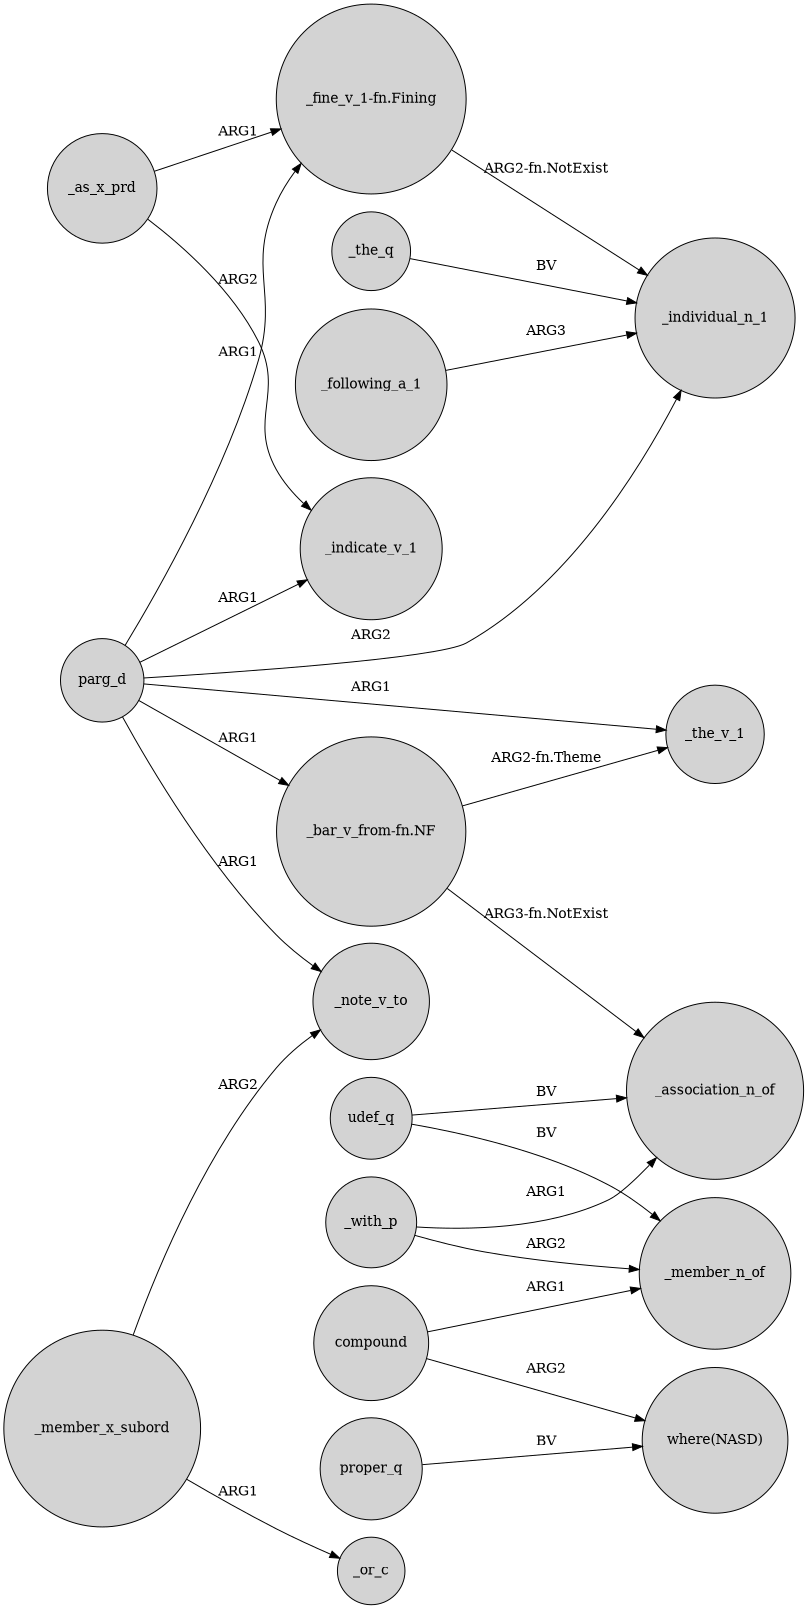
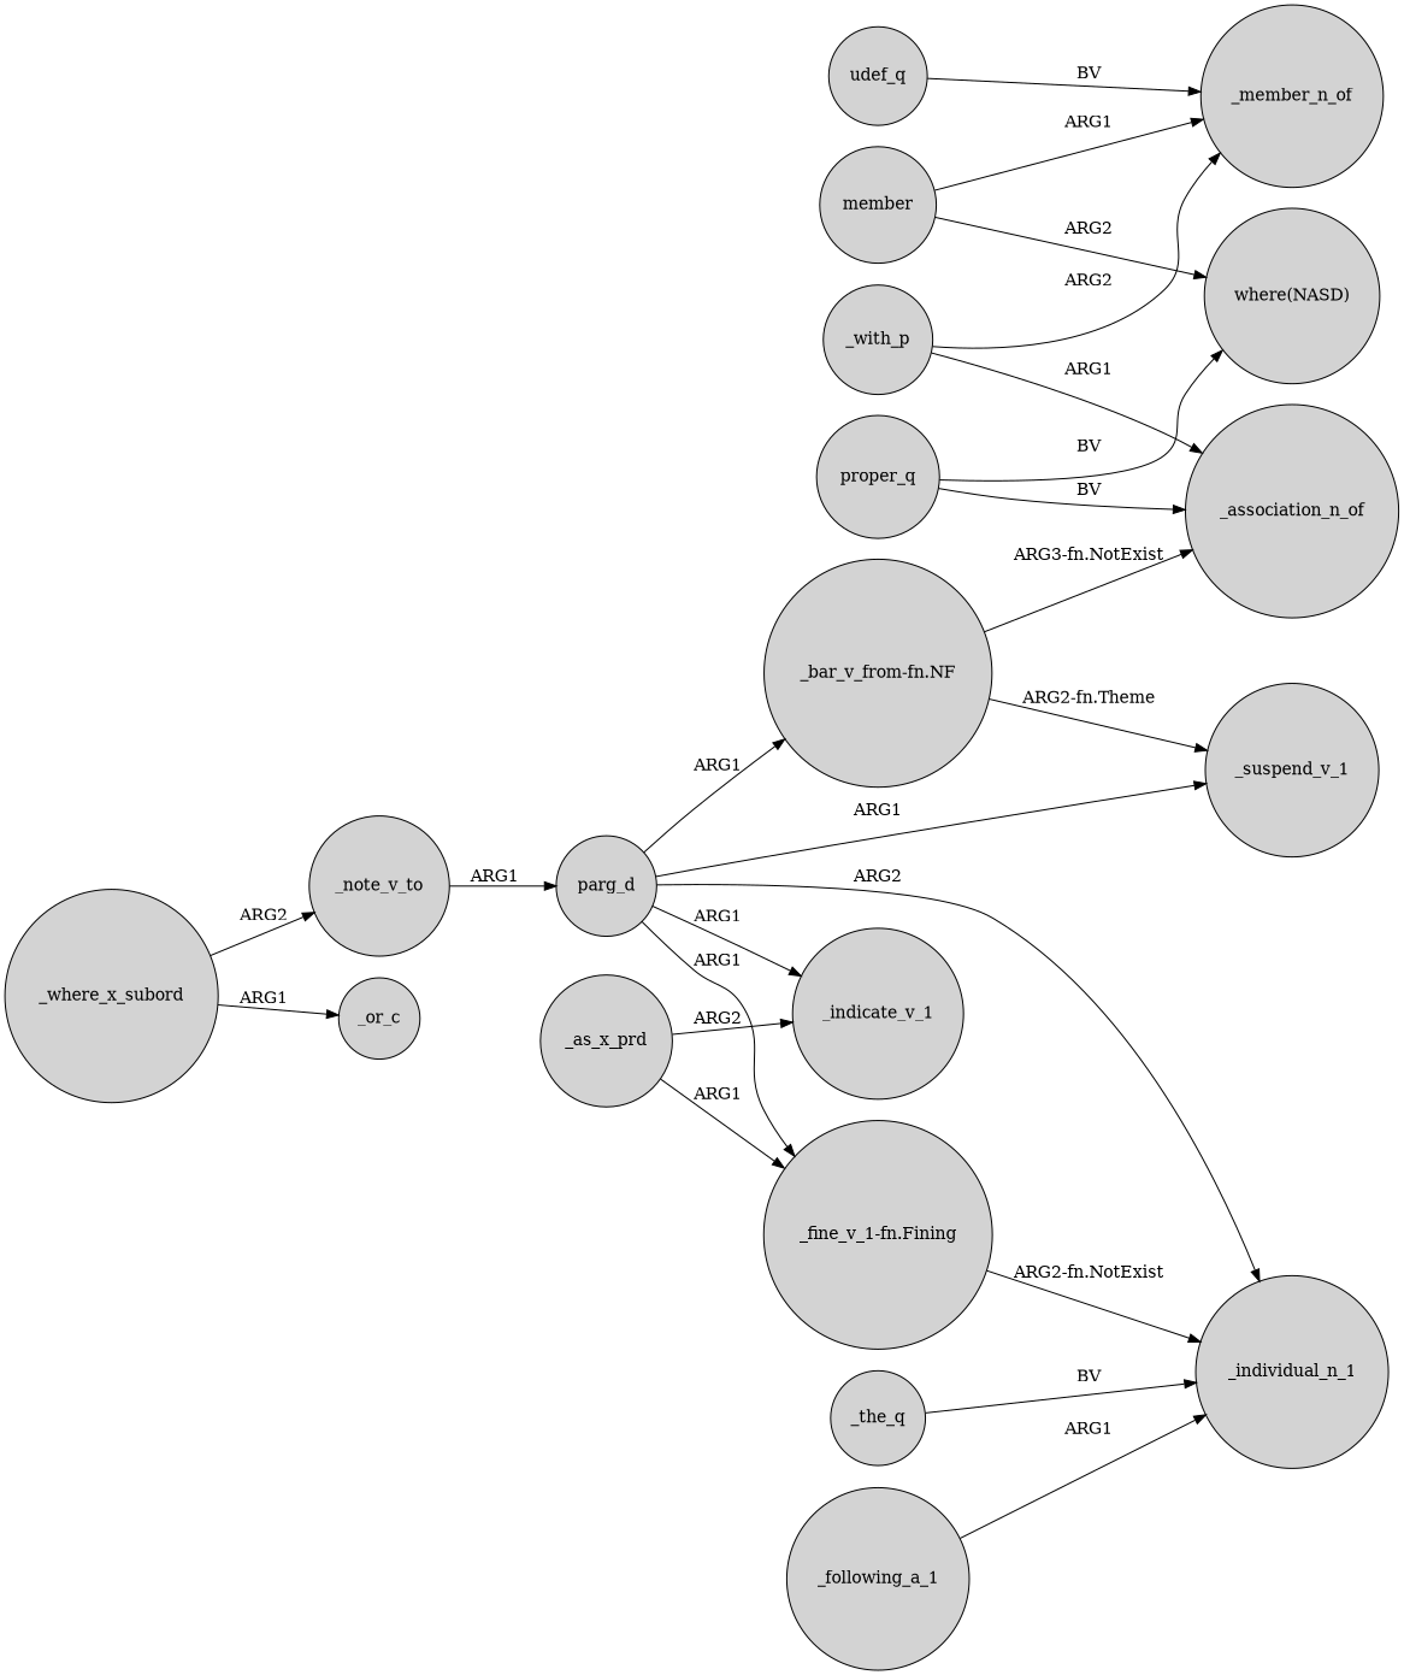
  digraph {
    rankdir=LR
    node [shape=circle style=filled]
    _as_x_prd
    "_fine_v_1-fn.Fining"
    _indicate_v_1
    _individual_n_1
    _with_p
    _association_n_of
    _member_n_of
    parg_d
    _note_v_to
    "_bar_v_from-fn.NF"
-   _suspend_v_1 [label=_the_v_1]
+   _suspend_v_1
    n12 [label="where(NASD)"]
    proper_q
    _following_a_1
-   compound
-   _where_x_subord [label=_member_x_subord]
+   compound [label=member]
+   _where_x_subord
    _or_c
    udef_q
    _the_q
    _as_x_prd -> "_fine_v_1-fn.Fining" [label=ARG1]
    _as_x_prd -> _indicate_v_1 [label=ARG2]
    "_fine_v_1-fn.Fining" -> _individual_n_1 [label="ARG2-fn.NotExist"]
    _with_p -> _association_n_of [label=ARG1]
    _with_p -> _member_n_of [label=ARG2]
    parg_d -> "_fine_v_1-fn.Fining" [label=ARG1]
    parg_d -> _indicate_v_1 [label=ARG1]
    parg_d -> _individual_n_1 [label=ARG2]
-   parg_d -> _note_v_to [label=ARG1]
+   _note_v_to -> parg_d [label=ARG1]
    parg_d -> "_bar_v_from-fn.NF" [label=ARG1]
    parg_d -> _suspend_v_1 [label=ARG1]
    "_bar_v_from-fn.NF" -> _association_n_of [label="ARG3-fn.NotExist"]
    "_bar_v_from-fn.NF" -> _suspend_v_1 [label="ARG2-fn.Theme"]
    proper_q -> n12 [label=BV]
-   _following_a_1 -> _individual_n_1 [label=ARG3]
+   _following_a_1 -> _individual_n_1 [label=ARG1]
    compound -> _member_n_of [label=ARG1]
    compound -> n12 [label=ARG2]
    _where_x_subord -> _note_v_to [label=ARG2]
    _where_x_subord -> _or_c [label=ARG1]
-   udef_q -> _association_n_of [label=BV]
+   proper_q -> _association_n_of [label=BV]
    udef_q -> _member_n_of [label=BV]
    _the_q -> _individual_n_1 [label=BV]
  }
